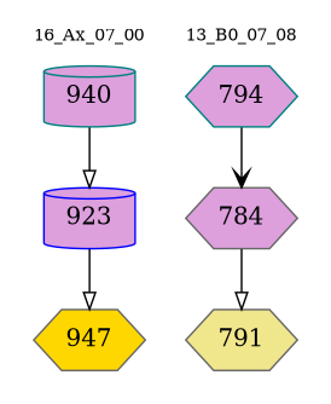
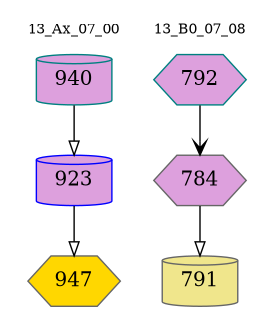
  digraph {
    node [color=gray40 fillcolor=plum shape=hexagon style=filled]
    edge [arrowhead=onormal color=black]
    n1 [color=teal label=940 shape=cylinder]
    n2 [color=blue label=923 shape=cylinder]
    n3 [fillcolor=gold label=947]
-   n4 [color=teal label=794]
+   n4 [color=teal label=792]
    n5 [label=784]
-   n6 [fillcolor=khaki label=791]
+   n6 [fillcolor=khaki label=791 shape=cylinder]
    subgraph cluster_1 {
      color=white
      fontsize=10
-     label="16_Ax_07_00"
+     label="13_Ax_07_00"
      n1
      n2
      n3
    }
    subgraph cluster_2 {
      color=white
      fontsize=10
      label="13_B0_07_08"
      n4
      n5
      n6
    }
    n1 -> n2
    n2 -> n3
    n4 -> n5 [arrowhead=vee]
    n5 -> n6
  }
